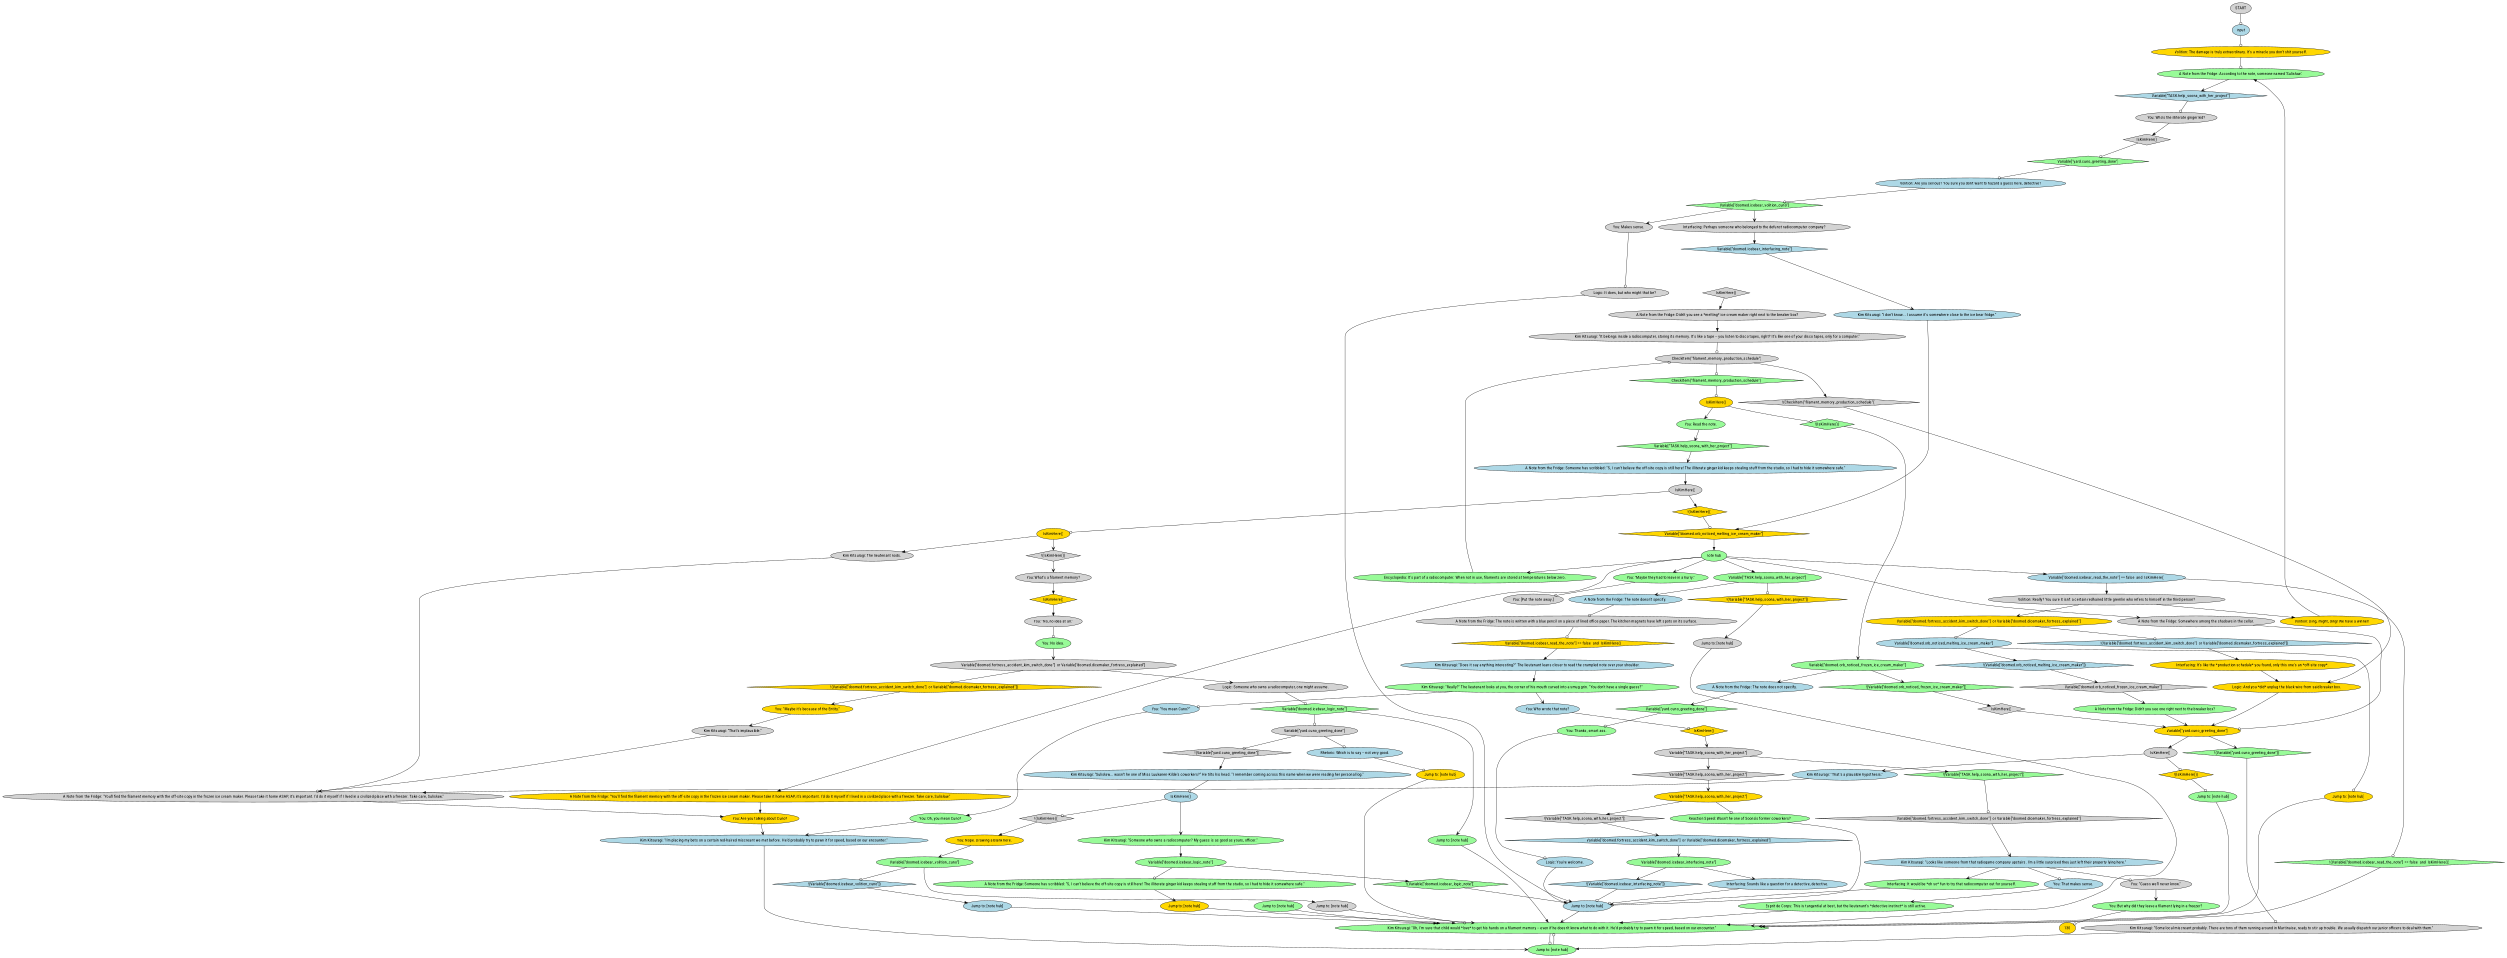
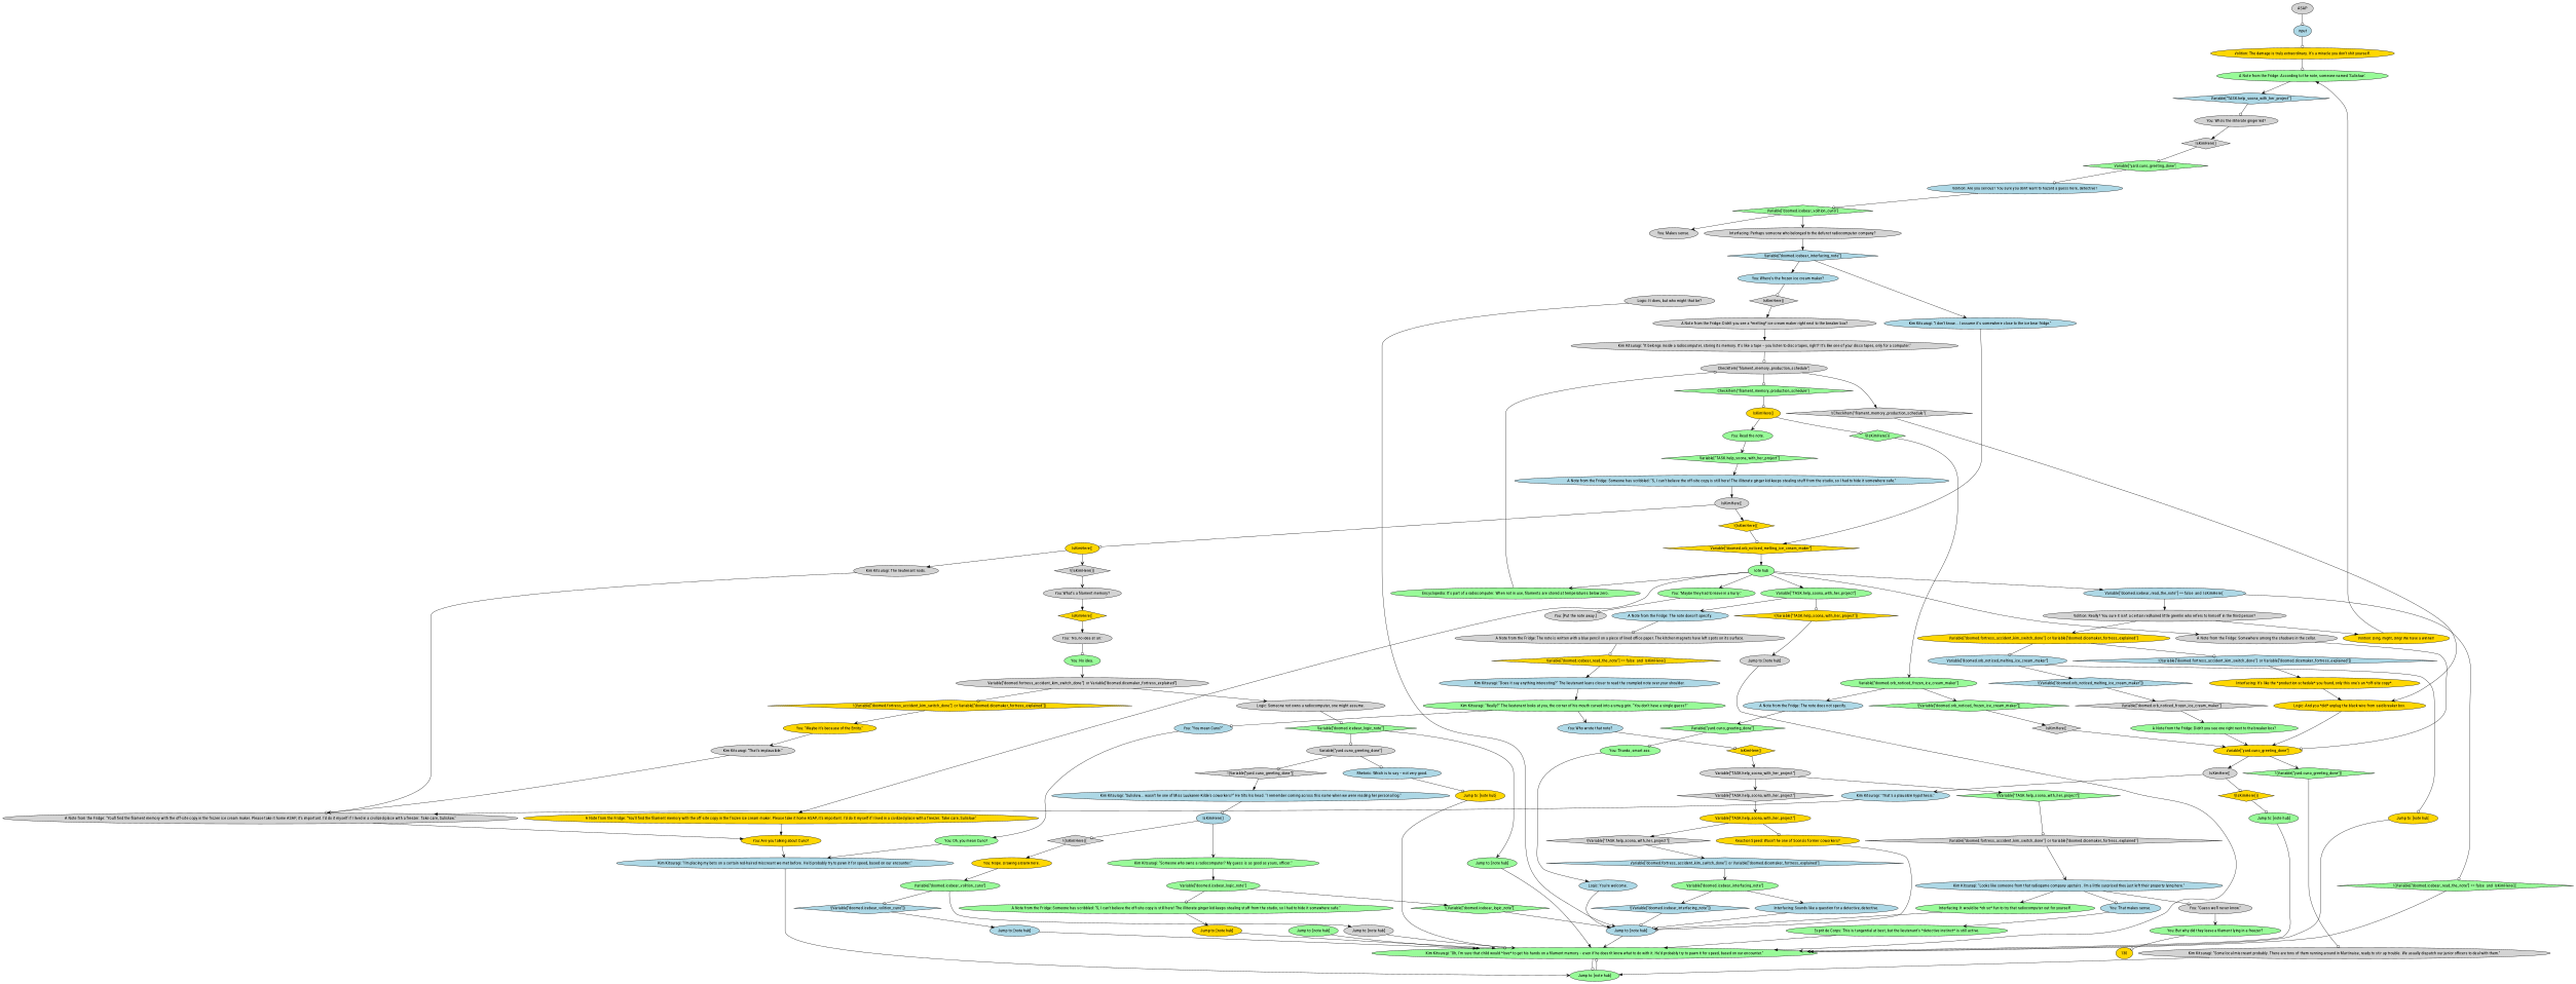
  digraph {
    fontname="Roboto Condensed"
    node [fillcolor=lightgrey fontname="Roboto Condensed" style=filled]
    edge [arrowhead=vee fontname="Roboto Condensed"]
-   n1 [label=START]
+   n1 [label=ASAP]
    n2 [fillcolor=lightblue label=input]
    n3 [fillcolor=gold label="Volition: The damage is truly extraordinary. It's a miracle you don't shit yourself."]
    n4 [fillcolor=palegreen label="A Note from the Fridge: According to the note, someone named 'Sulisław'."]
    n5 [label="CheckItem(\"filament_memory_production_schedule\")"]
    n6 [fillcolor=palegreen label="CheckItem(\"filament_memory_production_schedule\")" shape=diamond]
    n7 [label="!(CheckItem(\"filament_memory_production_schedule\"))" shape=diamond]
    n8 [fillcolor=gold label="IsKimHere()"]
    n9 [fillcolor=gold label="Logic: And you *did* unplug the black wire from said breaker box."]
    n10 [fillcolor=palegreen label="!(IsKimHere())" shape=diamond]
    n11 [fillcolor=palegreen label="You: Read the note."]
    n12 [fillcolor=gold label="Variable[\"yard.cuno_greeting_done\"]"]
    n13 [fillcolor=lightblue label="Kim Kitsuragi: \"Does it say anything interesting?\" The lieutenant leans closer to read the crumpled note over your shoulder."]
    n14 [fillcolor=palegreen label="Kim Kitsuragi: \"Really?\" The lieutenant looks at you, the corner of his mouth curved into a smug grin. \"You don't have a single guess?\""]
    n15 [fillcolor=lightblue label="You: \"You mean Cuno?\""]
    n16 [fillcolor=lightblue label="You: Who wrote that note?"]
    n17 [fillcolor=palegreen label="A Note from the Fridge: Didn't you see one right next to the breaker box?"]
    n18 [fillcolor=palegreen label="!(Variable[\"yard.cuno_greeting_done\"])" shape=diamond]
    n19 [label="IsKimHere()"]
    n20 [label="You: \"Guess we'll never know.\""]
    n21 [fillcolor=palegreen label="You: But why did they leave a filament lying in a freezer?"]
    130 [fillcolor=gold]
    n23 [label="Logic: It does, but who might that be?"]
    n24 [fillcolor=lightblue label="Jump to: [note hub]"]
    n25 [fillcolor=palegreen label="Kim Kitsuragi: \"Oh, I'm sure that child would *love* to get his hands on a filament memory -- even if he doesn't know what to do with it. He'd probably try to pawn it for speed, based on our encounter.\""]
    n26 [fillcolor=lightblue label="Logic: You're welcome."]
    n27 [fillcolor=gold label="Jump to: [note hub]"]
    n28 [fillcolor=palegreen label="Jump to: [note hub]"]
    n29 [label="Variable[\"TASK.help_soona_with_her_project\"]"]
    n30 [label="Variable[\"TASK.help_soona_with_her_project\"]" shape=diamond]
    n31 [fillcolor=palegreen label="!(Variable[\"TASK.help_soona_with_her_project\"])" shape=diamond]
    n32 [fillcolor=gold label="Variable[\"TASK.help_soona_with_her_project\"]"]
    n33 [label="Variable[\"doomed.fortress_accident_kim_switch_done\"]  or Variable[\"doomed.dicemaker_fortress_explained\"]" shape=diamond]
    n34 [label="!(Variable[\"TASK.help_soona_with_her_project\"])" shape=diamond]
-   n35 [fillcolor=palegreen label="Reaction Speed: Wasn't he one of Soona's former coworkers?"]
+   n35 [fillcolor=gold label="Reaction Speed: Wasn't he one of Soona's former coworkers?"]
    n36 [fillcolor=lightblue label="Kim Kitsuragi: \"Looks like someone from that radiogame company upstairs. I'm a little surprised they just left their property lying here.\""]
    n37 [fillcolor=lightblue label="A Note from the Fridge: Someone has scribbled: \"S, I can't believe the off-site copy is still here! The illiterate ginger kid keeps stealing stuff from the studio, so I had to hide it somewhere safe.\""]
    n38 [label="IsKimHere()"]
    n39 [fillcolor=gold label="!(IsKimHere())" shape=diamond]
    n40 [fillcolor=gold label="IsKimHere()"]
    n41 [fillcolor=lightblue label="Jump to: [note hub]"]
    n42 [label="Kim Kitsuragi: \"Some local miscreant probably. There are tons of them running around in Martinaise, ready to stir up trouble. We usually dispatch our junior officers to deal with them.\""]
    n43 [fillcolor=palegreen label="You: Oh, you mean Cuno?"]
    n44 [fillcolor=lightblue label="Kim Kitsuragi: \"I'm placing my bets on a certain red-haired miscreant we met before. He'd probably try to pawn it for speed, based on our encounter.\""]
    n45 [fillcolor=palegreen label="Interfacing: It would be *oh so* fun to try that radiocomputer out for yourself."]
    n46 [fillcolor=lightblue label="You: That makes sense."]
    n47 [fillcolor=palegreen label="Esprit de Corps: This is tangential at best, but the lieutenant's *detective instinct* is still active."]
    n48 [label="Kim Kitsuragi: \"That's implausible.\""]
    n49 [label="A Note from the Fridge: \"You'll find the filament memory with the off-site copy in the frozen ice cream maker. Please take it home ASAP, it's important. I'd do it myself if I lived in a civilized place with a freezer. Take care, Sulisław.\""]
    n50 [fillcolor=gold label="You: Are you talking about Cuno?"]
    n51 [fillcolor=palegreen label="Jump to: [note hub]"]
    n52 [fillcolor=gold label="!(IsKimHere())" shape=diamond]
    n53 [fillcolor=lightblue label="Kim Kitsuragi: \"That's a plausible hypothesis.\""]
    n54 [fillcolor=palegreen label="Variable[\"yard.cuno_greeting_done\"]" shape=diamond]
    n55 [fillcolor=lightblue label="Volition: Are you serious? You sure you don't want to hazard a guess here, detective?"]
    n56 [fillcolor=palegreen label="Variable[\"doomed.icebear_volition_cuno\"]" shape=diamond]
    n57 [fillcolor=palegreen label="Jump to: [note hub]"]
    n58 [label="IsKimHere()" shape=diamond]
    n59 [label="You: [Put the note away.]"]
    n60 [fillcolor=palegreen label="Encyclopedia: It's part of a radiocomputer. When not in use, filaments are stored at temperatures below zero."]
    n61 [label="A Note from the Fridge: The note is written with a blue pencil on a piece of lined office paper. The kitchen magnets have left spots on its surface."]
    n62 [fillcolor=gold label="Variable[\"doomed.icebear_read_the_note\"] == false  and  IsKimHere()" shape=diamond]
    n63 [fillcolor=lightblue label="Variable[\"TASK.help_soona_with_her_project\"]" shape=diamond]
    n64 [fillcolor=palegreen label="Variable[\"doomed.icebear_volition_cuno\"]"]
    n65 [fillcolor=lightblue label="!(Variable[\"doomed.icebear_volition_cuno\"])" shape=diamond]
    n66 [label="Jump to: [note hub]"]
    n67 [label="You: Makes sense."]
    n68 [label="Interfacing: Perhaps someone who belonged to the defunct radiocomputer company?"]
    n69 [fillcolor=lightblue label="Variable[\"doomed.icebear_interfacing_note\"]" shape=diamond]
    n70 [label="You: Who's the illiterate ginger kid?"]
    n71 [label="You: What's a filament memory?"]
    n72 [fillcolor=gold label="IsKimHere()" shape=diamond]
    n73 [label="You: \"No, no idea at all.\""]
    n74 [fillcolor=lightblue label="Variable[\"doomed.icebear_read_the_note\"] == false  and  IsKimHere()"]
    n75 [fillcolor=palegreen label="!(Variable[\"doomed.icebear_read_the_note\"] == false  and  IsKimHere())" shape=diamond]
    n76 [label="Volition: Really? You sure it isn't a certain redhaired little gremlin who refers to himself in the third person?"]
    n77 [fillcolor=gold label="Variable[\"doomed.fortress_accident_kim_switch_done\"]  or Variable[\"doomed.dicemaker_fortress_explained\"]"]
    n78 [fillcolor=gold label="Volition: Ding, might, ding! We have a winner!"]
    n79 [fillcolor=lightblue label="!(Variable[\"doomed.fortress_accident_kim_switch_done\"]  or Variable[\"doomed.dicemaker_fortress_explained\"])" shape=diamond]
    n80 [fillcolor=lightblue label="Variable[\"doomed.orb_noticed_melting_ice_cream_maker\"]"]
    n81 [label="Variable[\"doomed.fortress_accident_kim_switch_done\"]  or Variable[\"doomed.dicemaker_fortress_explained\"]"]
    n82 [fillcolor=gold label="!(Variable[\"doomed.fortress_accident_kim_switch_done\"]  or Variable[\"doomed.dicemaker_fortress_explained\"])" shape=diamond]
-   n83 [label="Logic: Someone who owns a radiocomputer, one might assume."]
+   n83 [label="Logic: Someone not owns a radiocomputer, one might assume."]
    n84 [fillcolor=gold label="You: \"Maybe it's because of the Entity.\""]
    n85 [fillcolor=palegreen label="Variable[\"doomed.icebear_logic_note\"]" shape=diamond]
    n86 [label="Variable[\"yard.cuno_greeting_done\"]"]
    n87 [fillcolor=palegreen label="Jump to: [note hub]"]
    n88 [fillcolor=gold label="Interfacing: It's like the *production schedule* you found, only this one's an *off-site copy*."]
    n89 [fillcolor=palegreen label="Variable[\"doomed.orb_noticed_frozen_ice_cream_maker\"]"]
    n90 [fillcolor=palegreen label="Variable[\"TASK.help_soona_with_her_project\"]" shape=diamond]
    n91 [fillcolor=palegreen label="You: No idea."]
    n92 [fillcolor=palegreen label="!(Variable[\"doomed.orb_noticed_frozen_ice_cream_maker\"])" shape=diamond]
    n93 [fillcolor=lightblue label="A Note from the Fridge: The note does not specify."]
    n94 [fillcolor=palegreen label="You: \"Maybe they had to leave in a hurry.\""]
    n95 [fillcolor=gold label="IsKimHere()" shape=diamond]
    n96 [fillcolor=palegreen label="You: Thanks, smart ass."]
    n97 [label="!(Variable[\"yard.cuno_greeting_done\"])" shape=diamond]
    n98 [fillcolor=lightblue label="Rhetoric: Which is to say -- not very good."]
    n99 [fillcolor=lightblue label="Kim Kitsuragi: \"Sulisław... wasn't he one of Miss Luukanen-Kilde's coworkers?\" He tilts his head. \"I remember coming across this name when we were reading her personal log.\""]
    n100 [fillcolor=palegreen label="Variable[\"yard.cuno_greeting_done\"]" shape=diamond]
    n101 [fillcolor=lightblue label="IsKimHere()"]
    n102 [fillcolor=palegreen label="Variable[\"doomed.icebear_logic_note\"]"]
    n103 [fillcolor=palegreen label="!(Variable[\"doomed.icebear_logic_note\"])" shape=diamond]
    n104 [fillcolor=palegreen label="A Note from the Fridge: Someone has scribbled: \"S, I can't believe the off-site copy is still here! The illiterate ginger kid keeps stealing stuff from the studio, so I had to hide it somewhere safe.\""]
    n105 [fillcolor=gold label="Jump to: [note hub]"]
    n106 [label="Jump to: [note hub]"]
    n107 [label="!(IsKimHere())" shape=diamond]
    n108 [fillcolor=palegreen label="Kim Kitsuragi: \"Someone who owns a radiocomputer? My guess is as good as yours, officer.\""]
    n109 [fillcolor=gold label="You: Nope. Drawing a blank here."]
    n110 [label="IsKimHere()" shape=diamond]
+   n111 [fillcolor=lightblue label="You: Where's the frozen ice cream maker?"]
    n112 [label="IsKimHere()" shape=diamond]
    n113 [label="A Note from the Fridge: Didn't you see a *melting* ice cream maker right next to the breaker box?"]
    n114 [label="A Note from the Fridge: Somewhere among the shadows in the cellar."]
    n115 [fillcolor=lightblue label="!(Variable[\"doomed.orb_noticed_melting_ice_cream_maker\"])" shape=diamond]
    n116 [fillcolor=gold label="Jump to: [note hub]"]
    n117 [fillcolor=lightblue label="Variable[\"doomed.fortress_accident_kim_switch_done\"]  or Variable[\"doomed.dicemaker_fortress_explained\"]" shape=diamond]
    n118 [fillcolor=palegreen label="Variable[\"doomed.icebear_interfacing_note\"]"]
    n119 [fillcolor=lightblue label="!(Variable[\"doomed.icebear_interfacing_note\"])" shape=diamond]
    n120 [fillcolor=lightblue label="Interfacing: Sounds like a question for a detective, detective."]
    n121 [label="Variable[\"doomed.orb_noticed_frozen_ice_cream_maker\"]" shape=diamond]
    n122 [fillcolor=gold label="Variable[\"doomed.orb_noticed_melting_ice_cream_maker\"]" shape=diamond]
    n123 [fillcolor=palegreen label="note hub"]
    n124 [fillcolor=palegreen label="Variable[\"TASK.help_soona_with_her_project\"]"]
    n125 [fillcolor=gold label="A Note from the Fridge: \"You'll find the filament memory with the off-site copy in the frozen ice cream maker. Please take it home ASAP, it's important. I'd do it myself if I lived in a civilized place with a freezer. Take care, Sulisław.\""]
    n126 [label="Kim Kitsuragi: \"It belongs inside a radiocomputer, storing its memory. It's like a tape -- you listen to disco tapes, right? It's like one of your disco tapes, only for a computer.\""]
    n127 [fillcolor=gold label="!(Variable[\"TASK.help_soona_with_her_project\"])" shape=diamond]
    n128 [fillcolor=lightblue label="A Note from the Fridge: The note doesn't specify."]
    n129 [label="!(IsKimHere())" shape=diamond]
    n130 [label="Kim Kitsuragi: The lieutenant nods."]
    n131 [fillcolor=lightblue label="Kim Kitsuragi: \"I don't know... I assume it's somewhere close to the ice bear fridge.\""]
    n1 -> n2 [arrowhead=odot]
    n2 -> n3 [arrowhead=odot]
    n3 -> n4 [arrowhead=odot]
    n4 -> n63
    n5 -> n6 [arrowhead=odot]
    n5 -> n7 [arrowhead=normal]
    n6 -> n8 [arrowhead=odot]
    n7 -> n9
    n8 -> n10 [arrowhead=odot]
    n8 -> n11
    n9 -> n12
    n10 -> n89
    n11 -> n90
    n12 -> n18
    n12 -> n19 [arrowhead=normal]
    n13 -> n14 [arrowhead=normal]
    n14 -> n15 [arrowhead=odot]
    n14 -> n16
    n15 -> n43 [arrowhead=normal]
    n16 -> n95 [arrowhead=odot]
    n17 -> n12
    n18 -> n42 [arrowhead=odot]
    n19 -> n52 [arrowhead=odot]
    n19 -> n53
    n20 -> n21
    n21 -> 130 [arrowhead=odot]
    n23 -> n24
    n24 -> n25
    n25 -> n28 [arrowhead=odot]
    n26 -> n24 [arrowhead=normal]
    n27 -> n25 [arrowhead=odot]
    n28 -> n25 [arrowhead=odot]
    n29 -> n30
    n29 -> n31 [arrowhead=normal]
    n30 -> n32
    n31 -> n33 [arrowhead=odot]
    n32 -> n34 [arrowhead=normal]
    n32 -> n35 [arrowhead=odot]
    n33 -> n36
    n34 -> n117
    n35 -> n24 [arrowhead=odot]
    n36 -> n20 [arrowhead=odot]
    n36 -> n45
    n36 -> n46 [arrowhead=odot]
    n37 -> n38 [arrowhead=normal]
    n38 -> n39 [arrowhead=normal]
    n38 -> n40 [arrowhead=odot]
    n39 -> n122 [arrowhead=odot]
    n40 -> n129
    n40 -> n130 [arrowhead=normal]
    n41 -> n25 [arrowhead=normal]
    n42 -> n28 [arrowhead=normal]
    n43 -> n44
    n44 -> n28
    n45 -> n24
    n46 -> n47
    n47 -> n25 [arrowhead=normal]
    n48 -> n49 [arrowhead=odot]
    n49 -> n50 [arrowhead=normal]
    n50 -> n44
    n51 -> n25 [arrowhead=normal]
    n52 -> n57 [arrowhead=odot]
    n53 -> n49 [arrowhead=normal]
    n54 -> n55 [arrowhead=odot]
    n55 -> n56 [arrowhead=odot]
    n56 -> n67
    n56 -> n68
    n57 -> n25
    n58 -> n54 [arrowhead=odot]
    n60 -> n5 [arrowhead=odot]
    n61 -> n62 [arrowhead=odot]
    n62 -> n13 [arrowhead=normal]
    n63 -> n70 [arrowhead=odot]
    n64 -> n65 [arrowhead=odot]
    n64 -> n66 [arrowhead=normal]
    n65 -> n41 [arrowhead=normal]
    n66 -> n25
-   n67 -> n23 [arrowhead=odot]
    n68 -> n69 [arrowhead=normal]
+   n69 -> n111 [arrowhead=normal]
    n69 -> n131
    n70 -> n58 [arrowhead=normal]
    n71 -> n72 [arrowhead=normal]
    n72 -> n73 [arrowhead=normal]
    n73 -> n91 [arrowhead=odot]
    n74 -> n75 [arrowhead=odot]
    n74 -> n76 [arrowhead=normal]
    n75 -> n25 [arrowhead=normal]
    n76 -> n77
    n76 -> n78 [arrowhead=normal]
    n77 -> n79 [arrowhead=odot]
    n77 -> n80 [arrowhead=odot]
    n78 -> n4 [arrowhead=normal]
    n79 -> n88 [arrowhead=normal]
    n80 -> n115 [arrowhead=normal]
    n80 -> n116 [arrowhead=odot]
    n81 -> n82 [arrowhead=odot]
    n81 -> n83
    n82 -> n84
    n83 -> n85 [arrowhead=odot]
    n84 -> n48
    n85 -> n86 [arrowhead=odot]
    n85 -> n87
    n86 -> n97 [arrowhead=odot]
    n86 -> n98 [arrowhead=odot]
    n87 -> n25 [arrowhead=normal]
    n88 -> n9 [arrowhead=normal]
    n89 -> n92
    n89 -> n93
    n90 -> n37
    n91 -> n81
    n92 -> n110 [arrowhead=normal]
    n93 -> n100
    n94 -> n59 [arrowhead=odot]
    n95 -> n29
-   n96 -> n26 [arrowhead=odot]
+   n96 -> n26 [arrowhead=normal]
    n97 -> n99 [arrowhead=normal]
    n98 -> n27 [arrowhead=odot]
    n99 -> n101 [arrowhead=odot]
    n100 -> n96 [arrowhead=odot]
    n101 -> n107 [arrowhead=odot]
    n101 -> n108
    n102 -> n103 [arrowhead=normal]
    n102 -> n104 [arrowhead=odot]
    n103 -> n24 [arrowhead=odot]
    n104 -> n105
    n105 -> n25 [arrowhead=normal]
    n106 -> n25 [arrowhead=normal]
    n107 -> n109 [arrowhead=normal]
    n108 -> n102 [arrowhead=normal]
    n109 -> n64
    n110 -> n12
+   n111 -> n112 [arrowhead=odot]
    n112 -> n113 [arrowhead=normal]
    n113 -> n126 [arrowhead=normal]
    n114 -> n12 [arrowhead=odot]
    n115 -> n121
    n116 -> n25
    n117 -> n118
    n118 -> n119
    n118 -> n120
    n119 -> n24 [arrowhead=odot]
    n120 -> n24 [arrowhead=odot]
    n121 -> n17
    n122 -> n123 [arrowhead=normal]
    n123 -> n60
    n123 -> n74 [arrowhead=normal]
    n123 -> n94
    n123 -> n114
    n123 -> n124 [arrowhead=normal]
    n123 -> n125 [arrowhead=normal]
    n124 -> n127 [arrowhead=odot]
    n124 -> n128
    n125 -> n50 [arrowhead=normal]
    n126 -> n5 [arrowhead=odot]
    n127 -> n106
    n128 -> n61 [arrowhead=odot]
    n129 -> n71
    n130 -> n49
    n131 -> n122 [arrowhead=normal]
  }
